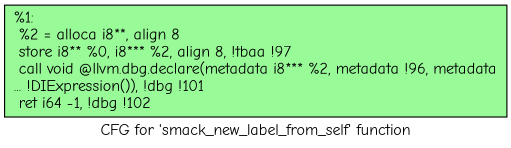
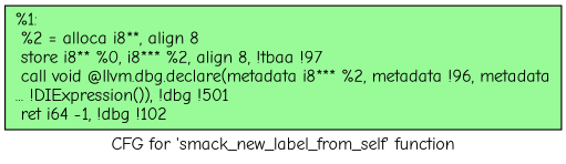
  digraph {
    label="CFG for 'smack_new_label_from_self' function"
    fontname="Comic Neue"
-   n1 [label="{%1:\l  %2 = alloca i8**, align 8\l  store i8** %0, i8*** %2, align 8, !tbaa !97\l  call void @llvm.dbg.declare(metadata i8*** %2, metadata !96, metadata\l... !DIExpression()), !dbg !101\l  ret i64 -1, !dbg !102\l}" shape=record style=filled fillcolor=palegreen fontname="Comic Neue"]
+   n1 [label="{%1:\l  %2 = alloca i8**, align 8\l  store i8** %0, i8*** %2, align 8, !tbaa !97\l  call void @llvm.dbg.declare(metadata i8*** %2, metadata !96, metadata\l... !DIExpression()), !dbg !501\l  ret i64 -1, !dbg !102\l}" shape=record style=filled fillcolor=palegreen fontname="Comic Neue"]
  }
